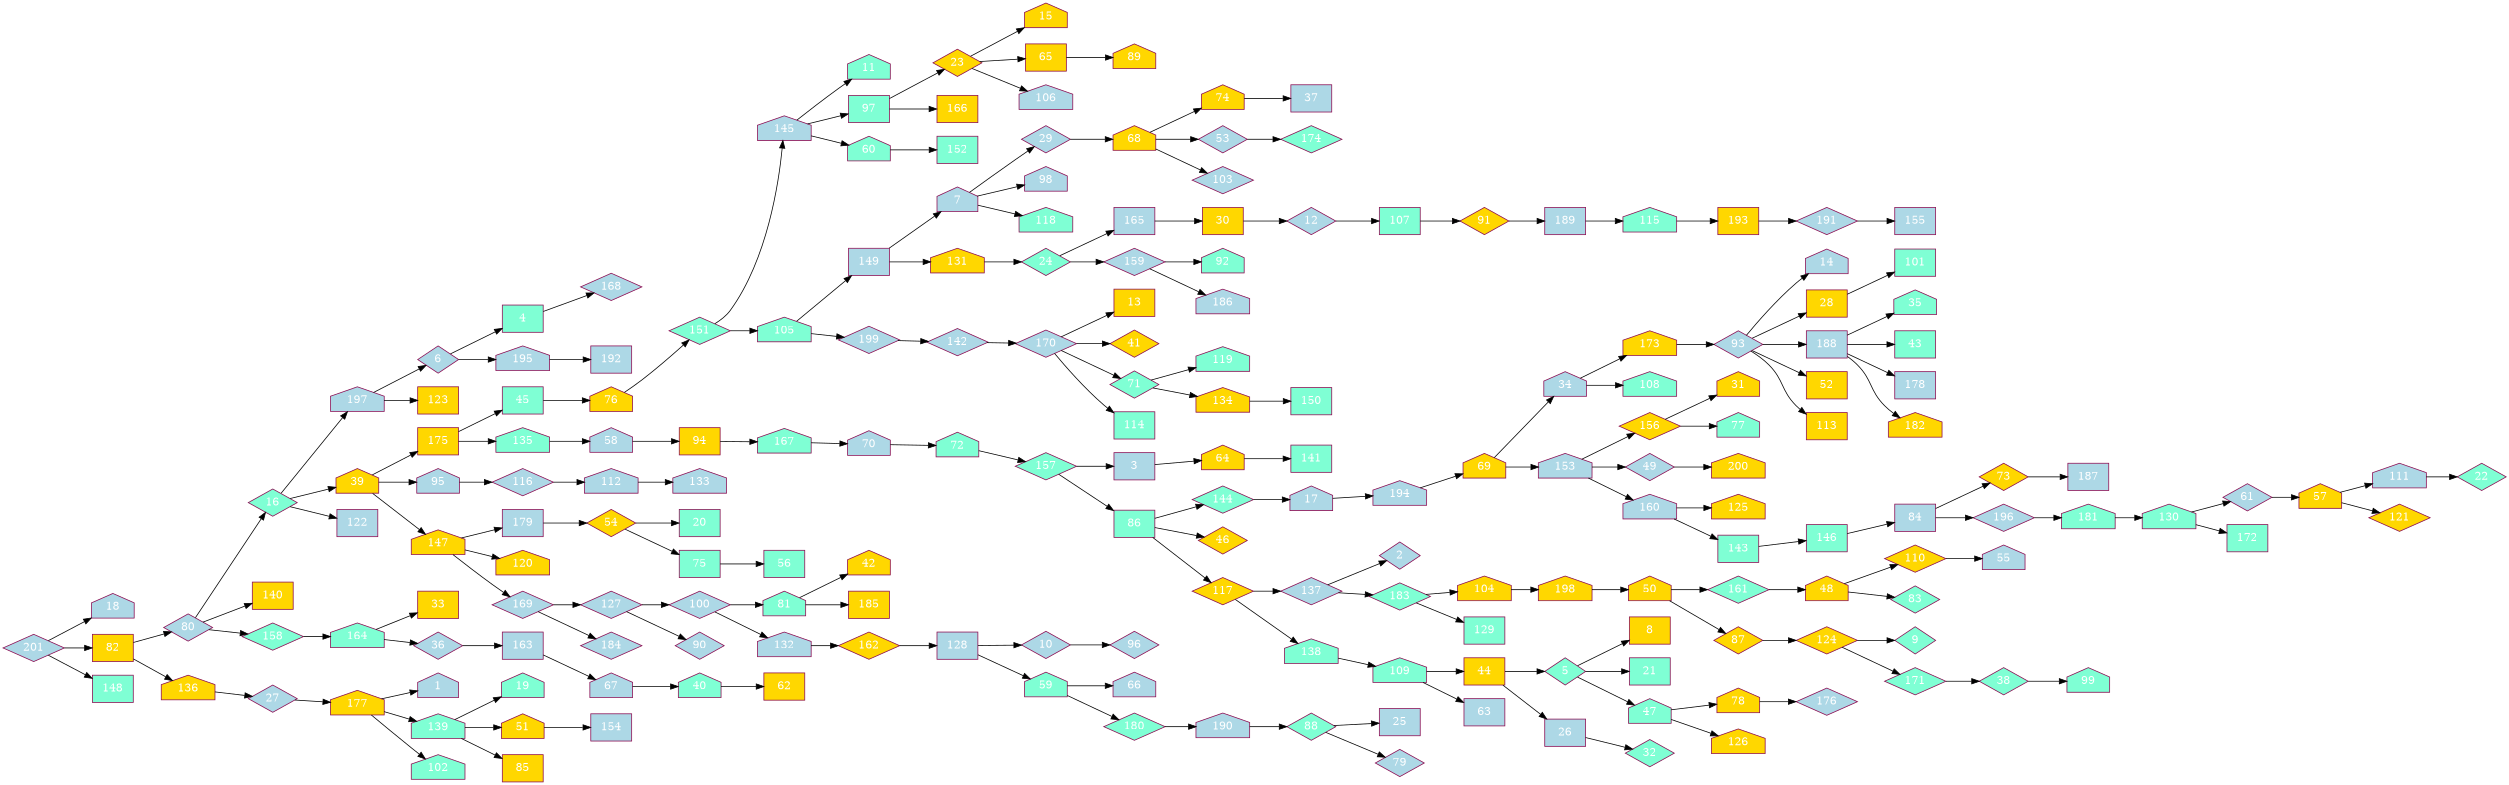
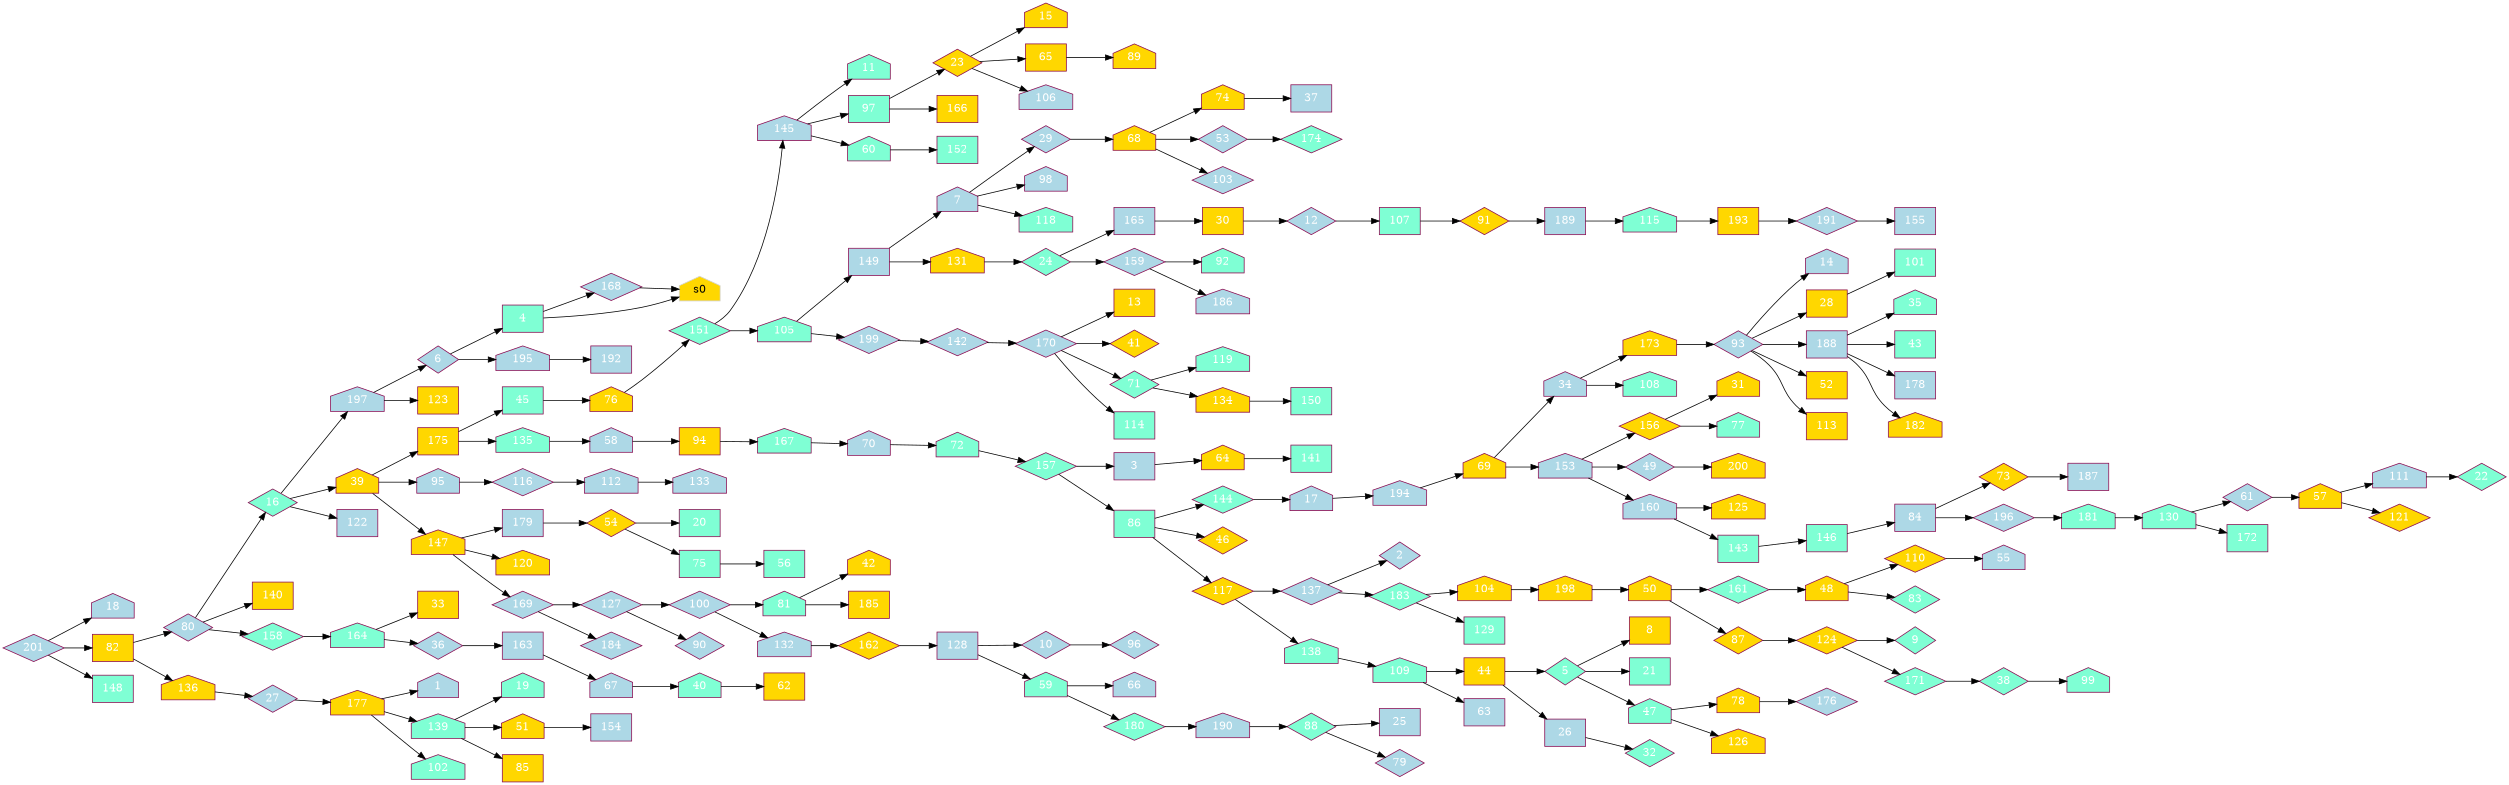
  digraph {
    rankdir=LR
    node [color=deeppink4 fontcolor=white style=filled fillcolor=lightblue shape=house]
    177 [fillcolor=gold]
    1
    139 [fillcolor=aquamarine]
    102 [fillcolor=aquamarine]
    137 [shape=diamond]
    2 [shape=diamond]
    183 [fillcolor=aquamarine shape=diamond]
    157 [fillcolor=aquamarine shape=diamond]
    3 [shape=box]
    86 [fillcolor=aquamarine shape=box]
    64 [fillcolor=gold]
    6 [shape=diamond]
    4 [fillcolor=aquamarine shape=box]
    195
    168 [shape=diamond]
+   s0 [color=lightgrey fontcolor=black fillcolor=gold]
    44 [fillcolor=gold shape=box]
    5 [fillcolor=aquamarine shape=diamond]
    26 [shape=box]
    8 [fillcolor=gold shape=box]
    21 [fillcolor=aquamarine shape=box]
    47 [fillcolor=aquamarine]
    197
    123 [fillcolor=gold shape=box]
    149 [shape=box]
    7
    131 [fillcolor=gold]
    29 [shape=diamond]
    98
    118 [fillcolor=aquamarine]
    124 [fillcolor=gold shape=diamond]
    9 [fillcolor=aquamarine shape=diamond]
    171 [fillcolor=aquamarine shape=diamond]
    128 [shape=box]
    10 [shape=diamond]
    59 [fillcolor=aquamarine]
    96 [shape=diamond]
    145
    11 [fillcolor=aquamarine]
    97 [fillcolor=aquamarine shape=box]
    60 [fillcolor=aquamarine]
    30 [fillcolor=gold shape=box]
    12 [shape=diamond]
    107 [fillcolor=aquamarine shape=box]
    170 [shape=diamond]
    13 [fillcolor=gold shape=box]
    41 [fillcolor=gold shape=diamond]
    71 [fillcolor=aquamarine shape=diamond]
    114 [fillcolor=aquamarine shape=box]
    93 [shape=diamond]
    14
    28 [fillcolor=gold shape=box]
    188 [shape=box]
    52 [fillcolor=gold shape=box]
    113 [fillcolor=gold shape=box]
    23 [fillcolor=gold shape=diamond]
    15 [fillcolor=gold]
    65 [fillcolor=gold shape=box]
    106
    80 [shape=diamond]
    16 [fillcolor=aquamarine shape=diamond]
    140 [fillcolor=gold shape=box]
    158 [fillcolor=aquamarine shape=diamond]
    39 [fillcolor=gold]
    122 [shape=box]
    144 [fillcolor=aquamarine shape=diamond]
    17
    194
    201 [shape=diamond]
    18
    82 [fillcolor=gold shape=box]
    148 [fillcolor=aquamarine shape=box]
    19 [fillcolor=aquamarine]
    51 [fillcolor=gold]
    85 [fillcolor=gold shape=box]
    54 [fillcolor=gold shape=diamond]
    20 [fillcolor=aquamarine shape=box]
    75 [fillcolor=aquamarine shape=box]
    111
    22 [fillcolor=aquamarine shape=diamond]
    166 [fillcolor=gold shape=box]
    24 [fillcolor=aquamarine shape=diamond]
    165 [shape=box]
    159 [shape=diamond]
    88 [fillcolor=aquamarine shape=diamond]
    25 [shape=box]
    79 [shape=diamond]
    32 [fillcolor=aquamarine shape=diamond]
    136 [fillcolor=gold]
    27 [shape=diamond]
    101 [fillcolor=aquamarine shape=box]
    68 [fillcolor=gold]
    156 [fillcolor=gold shape=diamond]
    31 [fillcolor=gold]
    77 [fillcolor=aquamarine]
    164 [fillcolor=aquamarine]
    33 [fillcolor=gold shape=box]
    36 [shape=diamond]
    69 [fillcolor=gold]
    34
    153
    173 [fillcolor=gold]
    108 [fillcolor=aquamarine]
    35 [fillcolor=aquamarine]
    43 [fillcolor=aquamarine shape=box]
    178 [shape=box]
    182 [fillcolor=gold]
    163 [shape=box]
    74 [fillcolor=gold]
    37 [shape=box]
    38 [fillcolor=aquamarine shape=diamond]
    99 [fillcolor=aquamarine]
    175 [fillcolor=gold shape=box]
    95
    147 [fillcolor=gold]
    67
    40 [fillcolor=aquamarine]
    62 [fillcolor=gold shape=box]
    81 [fillcolor=aquamarine]
    42 [fillcolor=gold]
    185 [fillcolor=gold shape=box]
    109 [fillcolor=aquamarine]
    63 [shape=box]
    45 [fillcolor=aquamarine shape=box]
    135 [fillcolor=aquamarine]
    76 [fillcolor=gold]
    46 [fillcolor=gold shape=diamond]
    117 [fillcolor=gold shape=diamond]
    78 [fillcolor=gold]
    126 [fillcolor=gold]
    161 [fillcolor=aquamarine shape=diamond]
    48 [fillcolor=gold]
    110 [fillcolor=gold shape=diamond]
    83 [fillcolor=aquamarine shape=diamond]
    49 [shape=diamond]
    160
    200 [fillcolor=gold]
    198 [fillcolor=gold]
    50 [fillcolor=gold]
    87 [fillcolor=gold shape=diamond]
    154 [shape=box]
    53 [shape=diamond]
    103 [shape=diamond]
    174 [fillcolor=aquamarine shape=diamond]
    179 [shape=box]
    55
    56 [fillcolor=aquamarine shape=box]
    61 [shape=diamond]
    57 [fillcolor=gold]
    121 [fillcolor=gold shape=diamond]
    58
    94 [fillcolor=gold shape=box]
    66
    180 [fillcolor=aquamarine shape=diamond]
    152 [fillcolor=aquamarine shape=box]
    130 [fillcolor=aquamarine]
    172 [fillcolor=aquamarine shape=box]
    141 [fillcolor=aquamarine shape=box]
    89 [fillcolor=gold]
    167 [fillcolor=aquamarine]
    70
    72 [fillcolor=aquamarine]
    119 [fillcolor=aquamarine]
    134 [fillcolor=gold]
    84 [shape=box]
    73 [fillcolor=gold shape=diamond]
    196 [shape=diamond]
    187 [shape=box]
    151 [fillcolor=aquamarine shape=diamond]
    176 [shape=diamond]
    100 [shape=diamond]
    132
    146 [fillcolor=aquamarine shape=box]
    190
    127 [shape=diamond]
    90 [shape=diamond]
    91 [fillcolor=gold shape=diamond]
    189 [shape=box]
    92 [fillcolor=aquamarine]
    186
    116 [shape=diamond]
    104 [fillcolor=gold]
    129 [fillcolor=aquamarine shape=box]
    105 [fillcolor=aquamarine]
    199 [shape=diamond]
    138 [fillcolor=aquamarine]
    112
    133
    115 [fillcolor=aquamarine]
    193 [fillcolor=gold shape=box]
    120 [fillcolor=gold]
    169 [shape=diamond]
    125 [fillcolor=gold]
    143 [fillcolor=aquamarine shape=box]
    184 [shape=diamond]
    162 [fillcolor=gold shape=diamond]
    181 [fillcolor=aquamarine]
    150 [fillcolor=aquamarine shape=box]
    142 [shape=diamond]
    191 [shape=diamond]
    155 [shape=box]
    192 [shape=box]
    177 -> 1
    177 -> 139
    177 -> 102
    139 -> 19
    139 -> 51
    139 -> 85
    137 -> 2
    137 -> 183
    183 -> 104
    183 -> 129
    157 -> 3
    157 -> 86
    3 -> 64
    86 -> 144
    86 -> 46
    86 -> 117
    64 -> 141
    6 -> 4
    6 -> 195
    4 -> 168
+   4 -> s0
    195 -> 192
+   168 -> s0
    44 -> 5
    44 -> 26
    5 -> 8
    5 -> 21
    5 -> 47
    26 -> 32
    47 -> 78
    47 -> 126
    197 -> 6
    197 -> 123
    149 -> 7
    149 -> 131
    7 -> 29
    7 -> 98
    7 -> 118
    131 -> 24
    29 -> 68
    124 -> 9
    124 -> 171
    171 -> 38
    128 -> 10
    128 -> 59
    10 -> 96
    59 -> 66
    59 -> 180
    145 -> 11
    145 -> 97
    145 -> 60
    97 -> 23
    97 -> 166
    60 -> 152
    30 -> 12
    12 -> 107
    107 -> 91
    170 -> 13
    170 -> 41
    170 -> 71
    170 -> 114
    71 -> 119
    71 -> 134
    93 -> 14
    93 -> 28
    93 -> 188
    93 -> 52
    93 -> 113
    28 -> 101
    188 -> 35
    188 -> 43
    188 -> 178
    188 -> 182
    23 -> 15
    23 -> 65
    23 -> 106
    65 -> 89
    80 -> 16
    80 -> 140
    80 -> 158
    16 -> 197
    16 -> 39
    16 -> 122
    158 -> 164
    39 -> 175
    39 -> 95
    39 -> 147
    144 -> 17
    17 -> 194
    194 -> 69
    201 -> 18
    201 -> 82
    201 -> 148
    82 -> 80
    82 -> 136
    51 -> 154
    54 -> 20
    54 -> 75
    75 -> 56
    111 -> 22
    24 -> 165
    24 -> 159
    165 -> 30
    159 -> 92
    159 -> 186
    88 -> 25
    88 -> 79
    136 -> 27
    27 -> 177
    68 -> 74
    68 -> 53
    68 -> 103
    156 -> 31
    156 -> 77
    164 -> 33
    164 -> 36
    36 -> 163
    69 -> 34
    69 -> 153
    34 -> 173
    34 -> 108
    153 -> 156
    153 -> 49
    153 -> 160
    173 -> 93
    163 -> 67
    74 -> 37
    38 -> 99
    175 -> 45
    175 -> 135
    95 -> 116
    147 -> 179
    147 -> 120
    147 -> 169
    67 -> 40
    40 -> 62
    81 -> 42
    81 -> 185
    109 -> 44
    109 -> 63
    45 -> 76
    135 -> 58
    76 -> 151
    117 -> 137
    117 -> 138
    78 -> 176
    161 -> 48
    48 -> 110
    48 -> 83
    110 -> 55
    49 -> 200
    160 -> 125
    160 -> 143
    198 -> 50
    50 -> 161
    50 -> 87
    87 -> 124
    53 -> 174
    179 -> 54
    61 -> 57
    57 -> 111
    57 -> 121
    58 -> 94
    94 -> 167
    180 -> 190
    130 -> 61
    130 -> 172
    167 -> 70
    70 -> 72
    72 -> 157
    134 -> 150
    84 -> 73
    84 -> 196
    73 -> 187
    196 -> 181
    151 -> 145
    151 -> 105
    100 -> 81
    100 -> 132
    132 -> 162
    146 -> 84
    190 -> 88
    127 -> 100
    127 -> 90
    91 -> 189
    189 -> 115
    116 -> 112
    104 -> 198
    105 -> 149
    105 -> 199
    199 -> 142
    138 -> 109
    112 -> 133
    115 -> 193
    193 -> 191
    169 -> 127
    169 -> 184
    143 -> 146
    162 -> 128
    181 -> 130
    142 -> 170
    191 -> 155
  }
